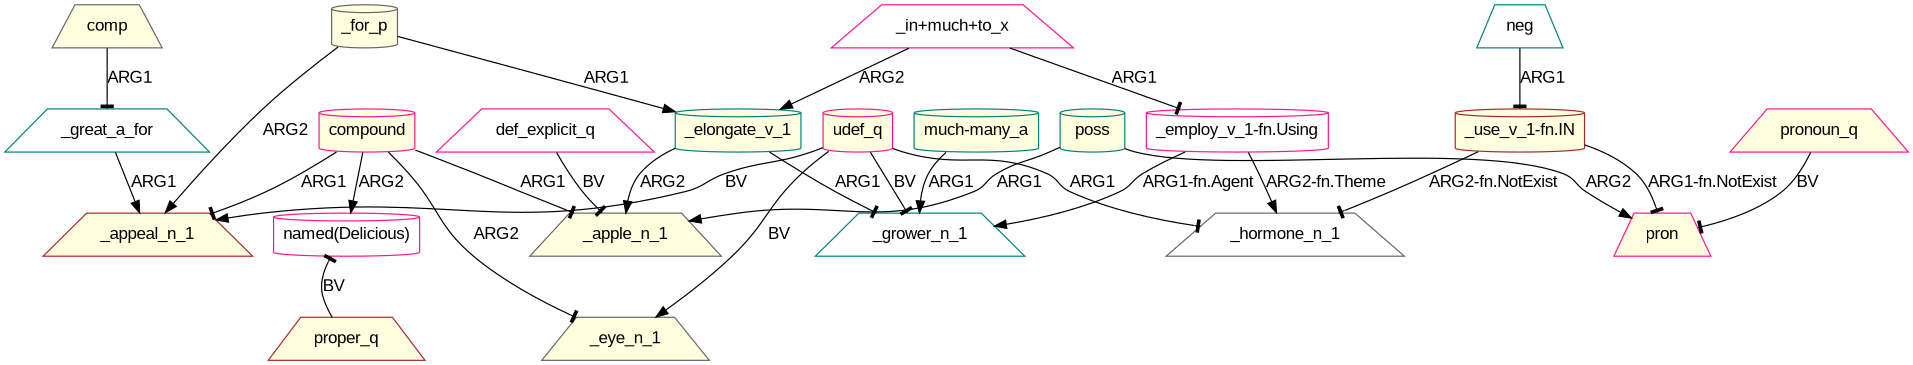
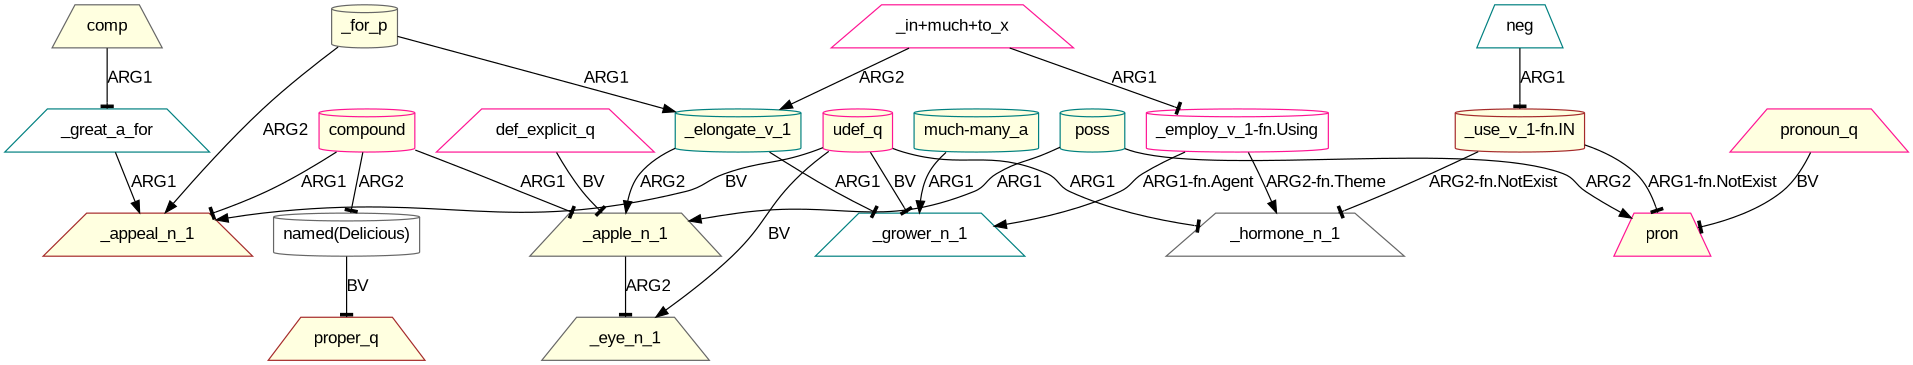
  digraph {
    fontname="Liberation Sans"
    node [color=deeppink fillcolor=lightyellow fontname="Liberation Sans" shape=trapezium style=filled]
    edge [arrowhead=tee fontname="Liberation Sans"]
    _for_p [color=gray40 shape=cylinder]
    _elongate_v_1 [color=teal shape=cylinder]
    _appeal_n_1 [color=brown]
    _grower_n_1 [color=teal fillcolor=white]
    _apple_n_1 [color=gray40]
    poss [color=teal shape=cylinder]
    pron
    udef_q [shape=cylinder]
    _hormone_n_1 [color=gray40 fillcolor=white]
    _eye_n_1 [color=gray40]
    n11 [fillcolor=white label="_in+much+to_x"]
    "_employ_v_1-fn.Using" [fillcolor=white shape=cylinder]
    compound [shape=cylinder]
-   "named(Delicious)" [fillcolor=white shape=cylinder]
+   "named(Delicious)" [color=gray40 fillcolor=white shape=cylinder]
    "_use_v_1-fn.IN" [color=brown shape=cylinder]
    "much-many_a" [color=teal shape=cylinder]
    _great_a_for [color=teal fillcolor=white]
    def_explicit_q [fillcolor=white]
    comp [color=gray40]
    pronoun_q
    proper_q [color=brown]
    neg [color=teal fillcolor=white]
    _for_p -> _elongate_v_1 [arrowhead=normal label=ARG1]
    _for_p -> _appeal_n_1 [arrowhead=normal label=ARG2]
    _elongate_v_1 -> _grower_n_1 [label=ARG1]
    _elongate_v_1 -> _apple_n_1 [arrowhead=normal label=ARG2]
    poss -> _apple_n_1 [arrowhead=normal label=ARG1]
    poss -> pron [arrowhead=normal label=ARG2]
    udef_q -> _appeal_n_1 [arrowhead=normal label=BV]
    udef_q -> _grower_n_1 [label=BV]
    udef_q -> _hormone_n_1 [label=ARG1]
    udef_q -> _eye_n_1 [arrowhead=normal label=BV]
    n11 -> _elongate_v_1 [arrowhead=normal label=ARG2]
    n11 -> "_employ_v_1-fn.Using" [label=ARG1]
    "_employ_v_1-fn.Using" -> _grower_n_1 [arrowhead=normal label="ARG1-fn.Agent"]
    "_employ_v_1-fn.Using" -> _hormone_n_1 [arrowhead=normal label="ARG2-fn.Theme"]
    compound -> _appeal_n_1 [label=ARG1]
    compound -> _apple_n_1 [label=ARG1]
-   compound -> _eye_n_1 [label=ARG2]
-   compound -> "named(Delicious)" [arrowhead=normal label=ARG2]
+   _apple_n_1 -> _eye_n_1 [label=ARG2]
+   compound -> "named(Delicious)" [label=ARG2]
    "_use_v_1-fn.IN" -> pron [label="ARG1-fn.NotExist"]
    "_use_v_1-fn.IN" -> _hormone_n_1 [label="ARG2-fn.NotExist"]
    "much-many_a" -> _grower_n_1 [arrowhead=normal label=ARG1]
    _great_a_for -> _appeal_n_1 [arrowhead=normal label=ARG1]
    def_explicit_q -> _apple_n_1 [label=BV]
    comp -> _great_a_for [label=ARG1]
    pronoun_q -> pron [label=BV]
-   proper_q -> "named(Delicious)" [label=BV]
+   "named(Delicious)" -> proper_q [label=BV]
    neg -> "_use_v_1-fn.IN" [label=ARG1]
  }
